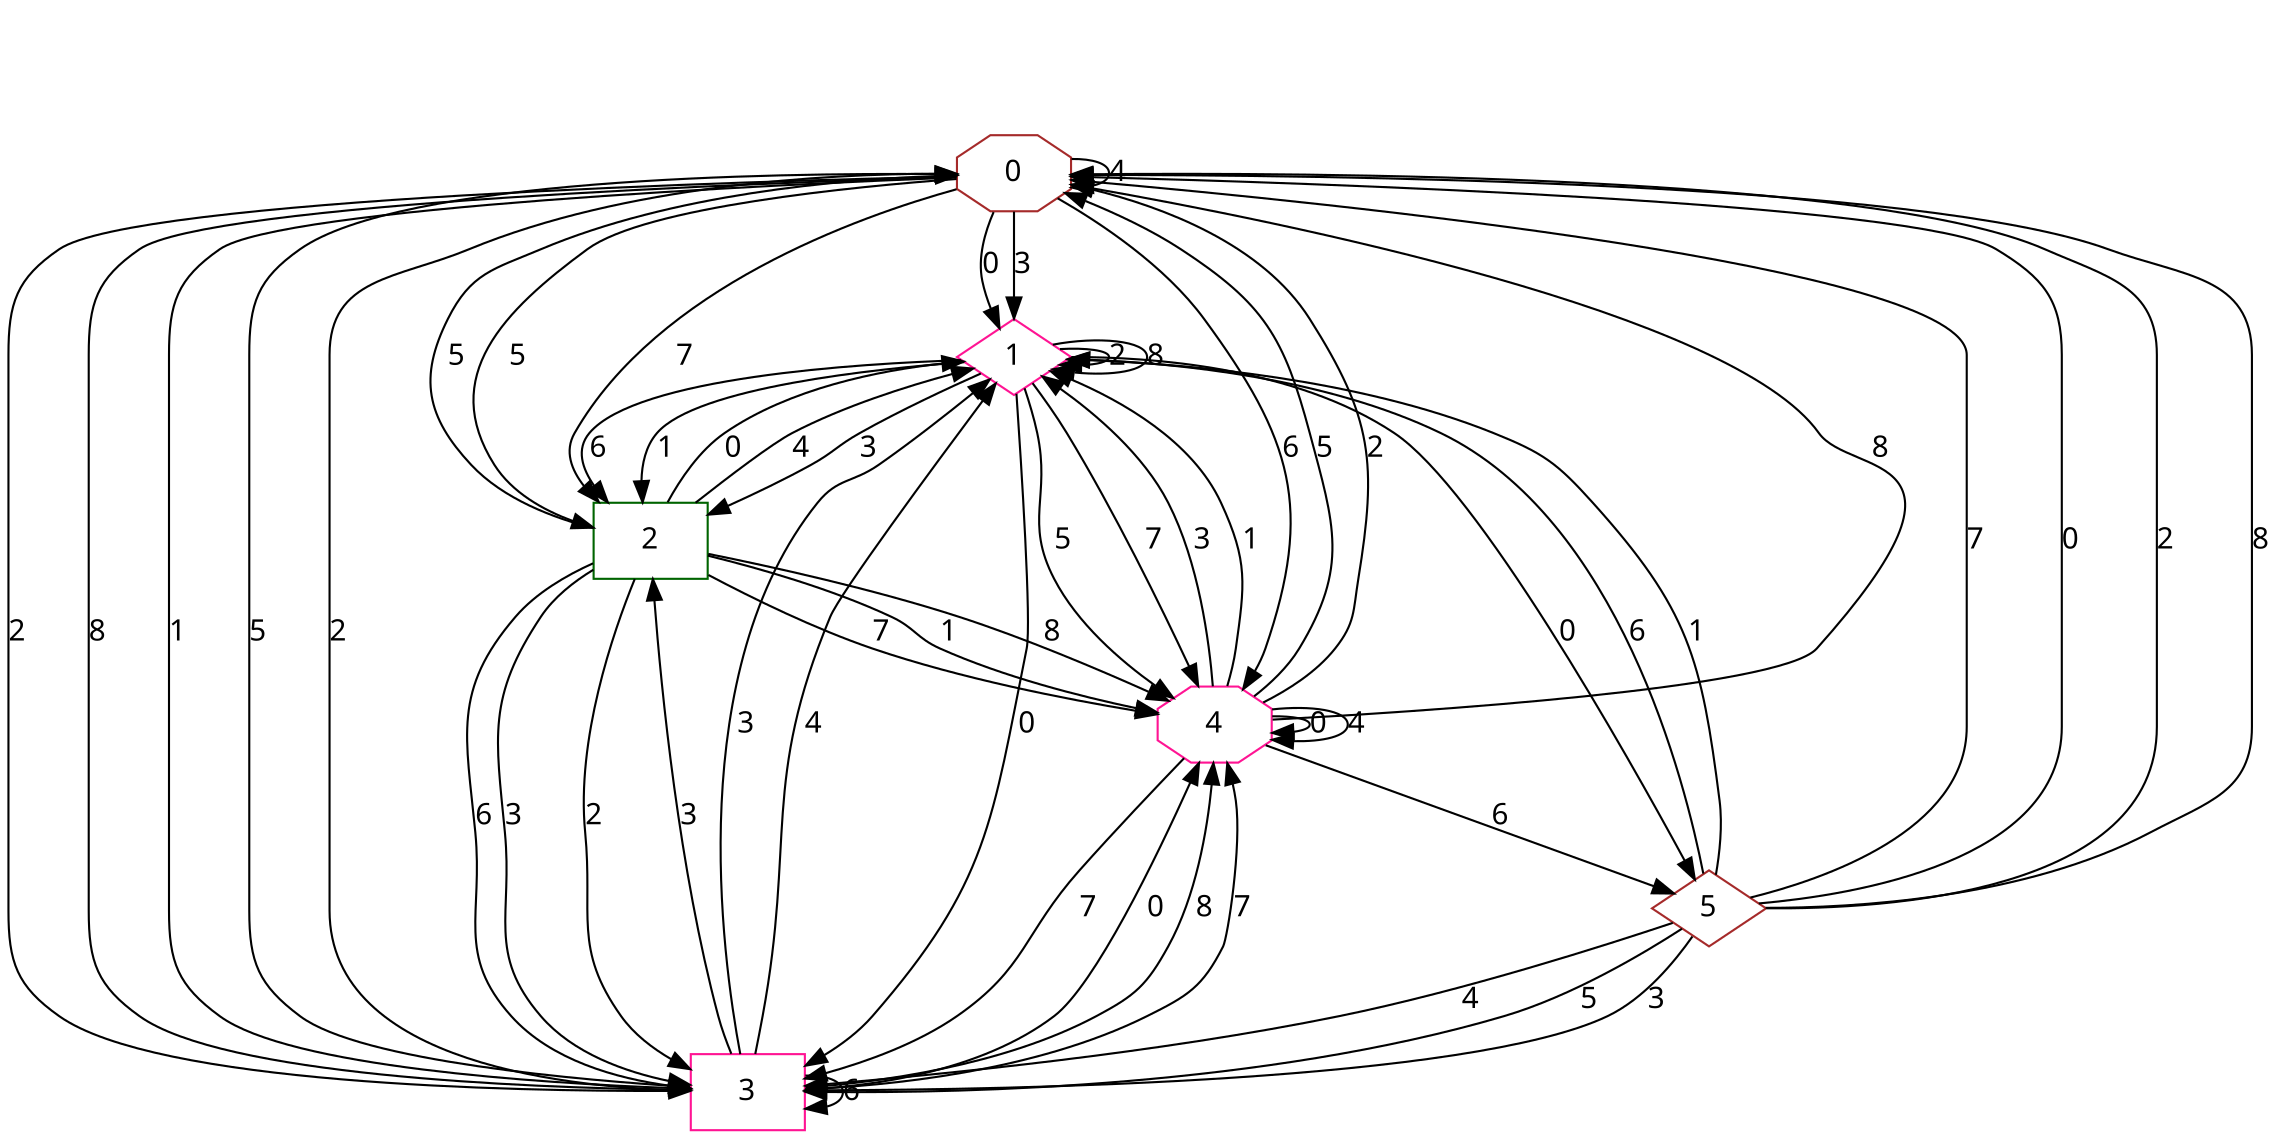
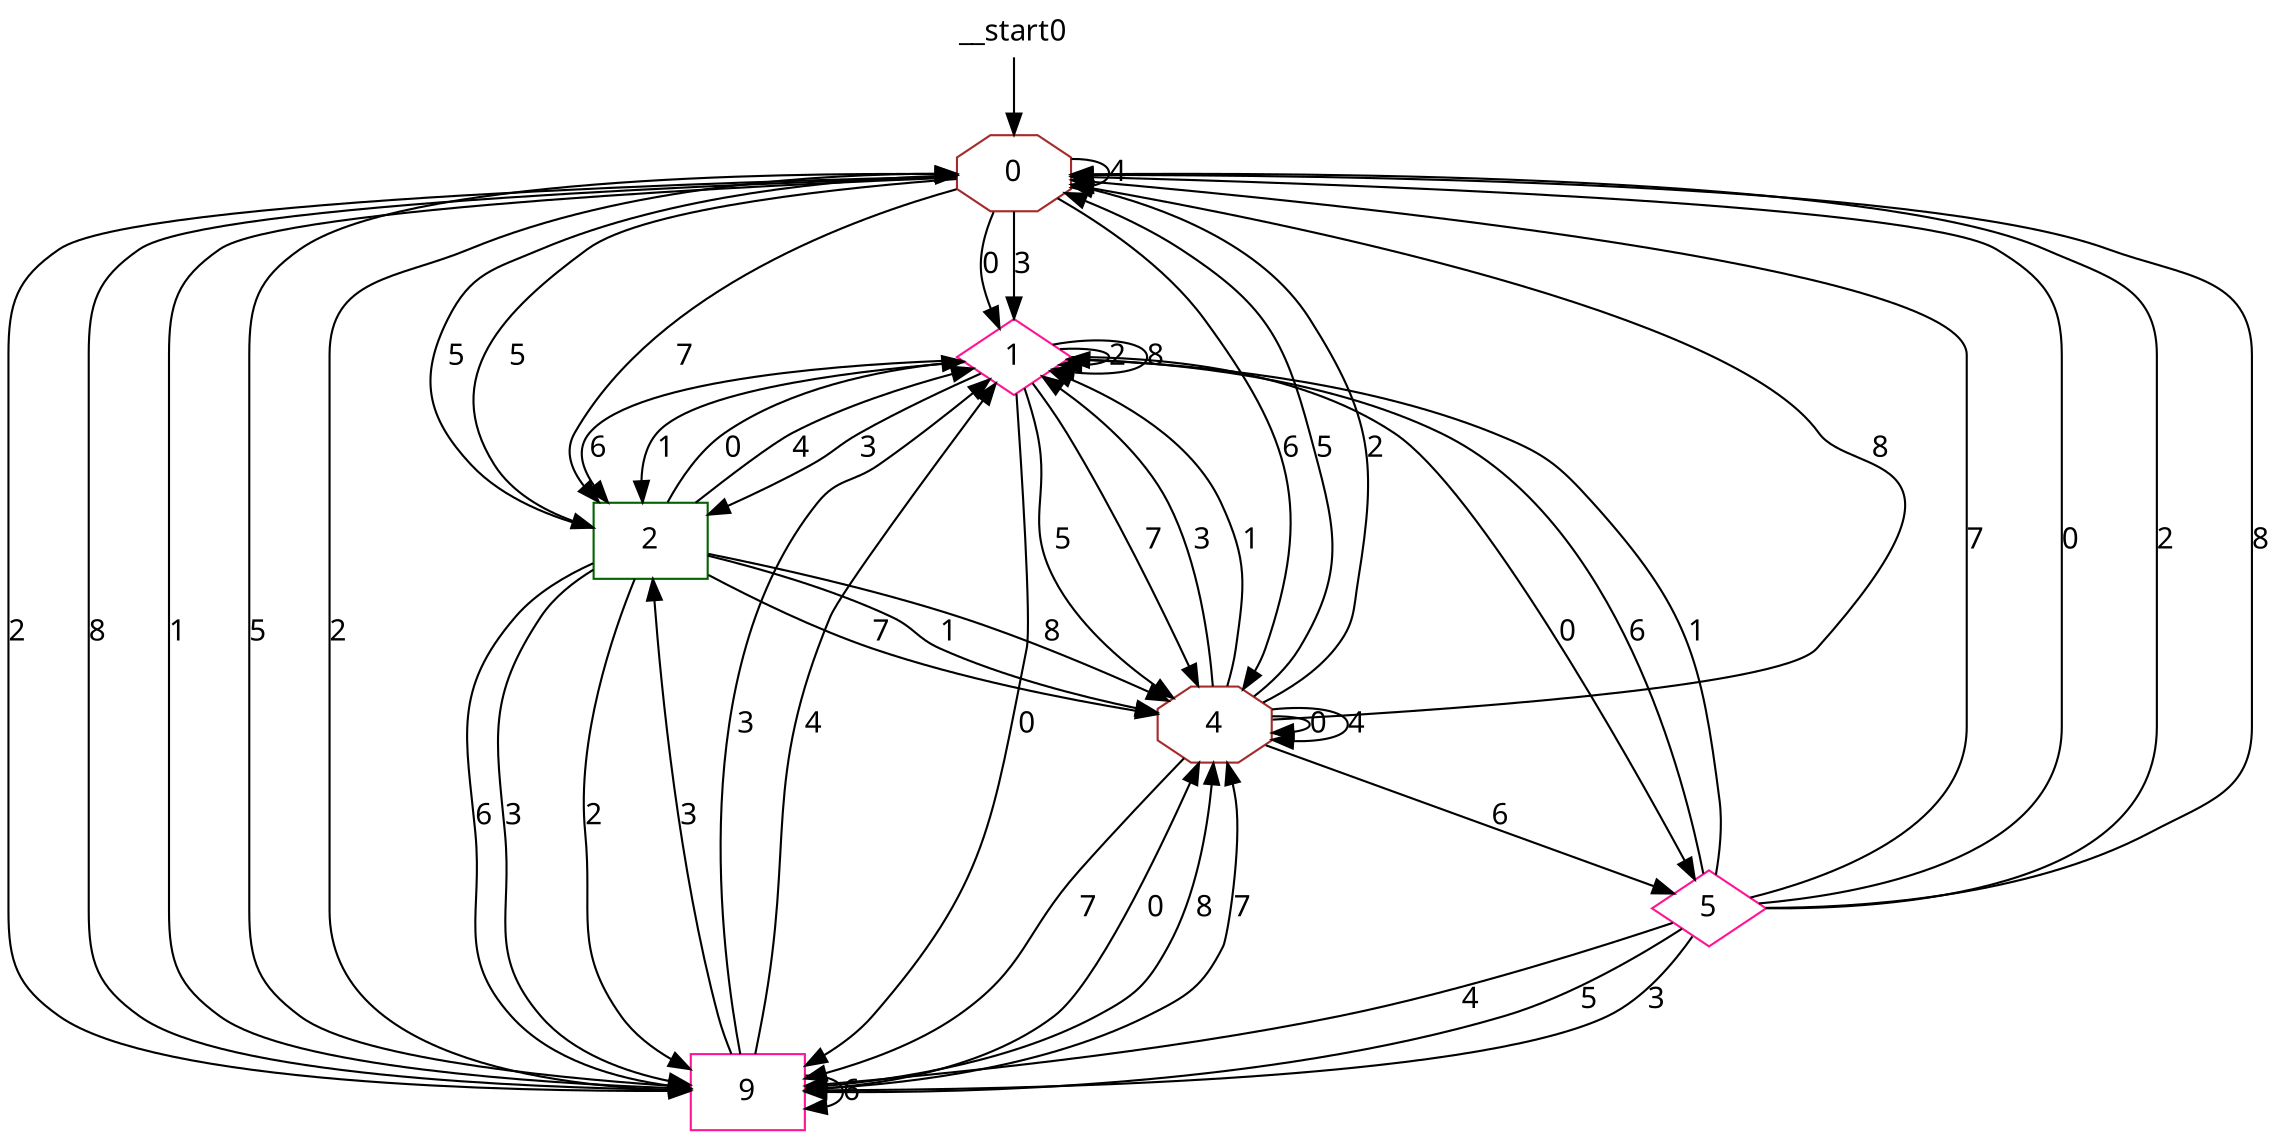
  digraph {
    fontname="Noto Sans"
    node [color=deeppink fontname="Noto Sans" shape=octagon]
    edge [fontname="Noto Sans"]
    n1 [color=brown label=0]
    n2 [label=1 shape=diamond]
    n3 [color=darkgreen label=2 shape=box]
-   n4 [label=3 shape=box]
-   n5 [label=4]
-   n6 [color=brown label=5 shape=diamond]
+   n4 [label=9 shape=box]
+   n5 [color=brown label=4]
+   n6 [label=5 shape=diamond]
+   __start0 [color=brown height=0 shape=none width=0]
    n1 -> n1 [label=4]
    n1 -> n2 [label=0]
    n1 -> n2 [label=3]
    n1 -> n3 [label=5]
    n1 -> n3 [label=7]
    n1 -> n4 [label=2]
    n1 -> n4 [label=8]
    n1 -> n4 [label=1]
    n1 -> n5 [label=6]
    n2 -> n2 [label=2]
    n2 -> n2 [label=8]
    n2 -> n3 [label=3]
    n2 -> n3 [label=6]
    n2 -> n3 [label=1]
    n2 -> n4 [label=0]
    n2 -> n5 [label=5]
    n2 -> n5 [label=7]
    n2 -> n6 [label=0]
    n3 -> n1 [label=5]
    n3 -> n2 [label=0]
    n3 -> n2 [label=4]
    n3 -> n4 [label=3]
    n3 -> n4 [label=2]
    n3 -> n4 [label=6]
    n3 -> n5 [label=8]
    n3 -> n5 [label=7]
    n3 -> n5 [label=1]
    n4 -> n1 [label=5]
    n4 -> n1 [label=2]
    n4 -> n2 [label=3]
    n4 -> n2 [label=4]
    n4 -> n3 [label=3]
    n4 -> n4 [label=6]
    n4 -> n5 [label=0]
    n4 -> n5 [label=8]
    n4 -> n5 [label=7]
    n5 -> n1 [label=5]
    n5 -> n1 [label=2]
    n5 -> n1 [label=8]
    n5 -> n2 [label=3]
    n5 -> n2 [label=1]
    n5 -> n4 [label=7]
    n5 -> n5 [label=0]
    n5 -> n5 [label=4]
    n5 -> n6 [label=6]
    n6 -> n1 [label=0]
    n6 -> n1 [label=2]
    n6 -> n1 [label=8]
    n6 -> n1 [label=7]
    n6 -> n2 [label=6]
    n6 -> n2 [label=1]
    n6 -> n4 [label=5]
    n6 -> n4 [label=3]
    n6 -> n4 [label=4]
+   __start0 -> n1
  }
